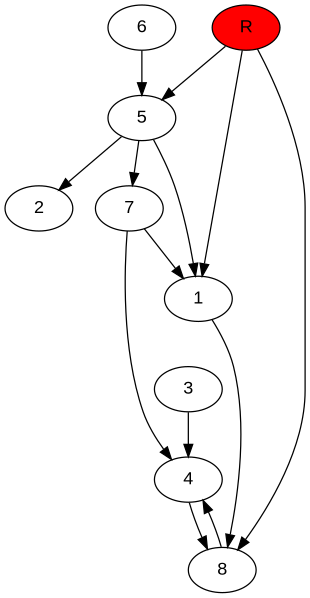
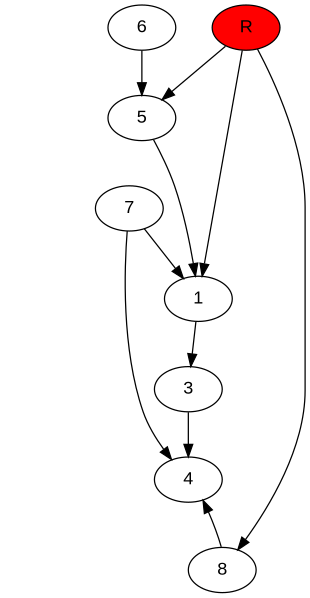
  digraph {
    fontname="Liberation Sans"
    node [fontname="Liberation Sans"]
    edge [fontname="Liberation Sans"]
    1
    3
    4
    8
    5
-   2
    7
    6
    R [fillcolor="#ff0000" style=filled]
-   1 -> 8
+   1 -> 3
    3 -> 4
-   4 -> 8
    8 -> 4
    5 -> 1
-   5 -> 2
-   5 -> 7
    7 -> 1
    7 -> 4
    6 -> 5
    R -> 1
    R -> 8
    R -> 5
  }
